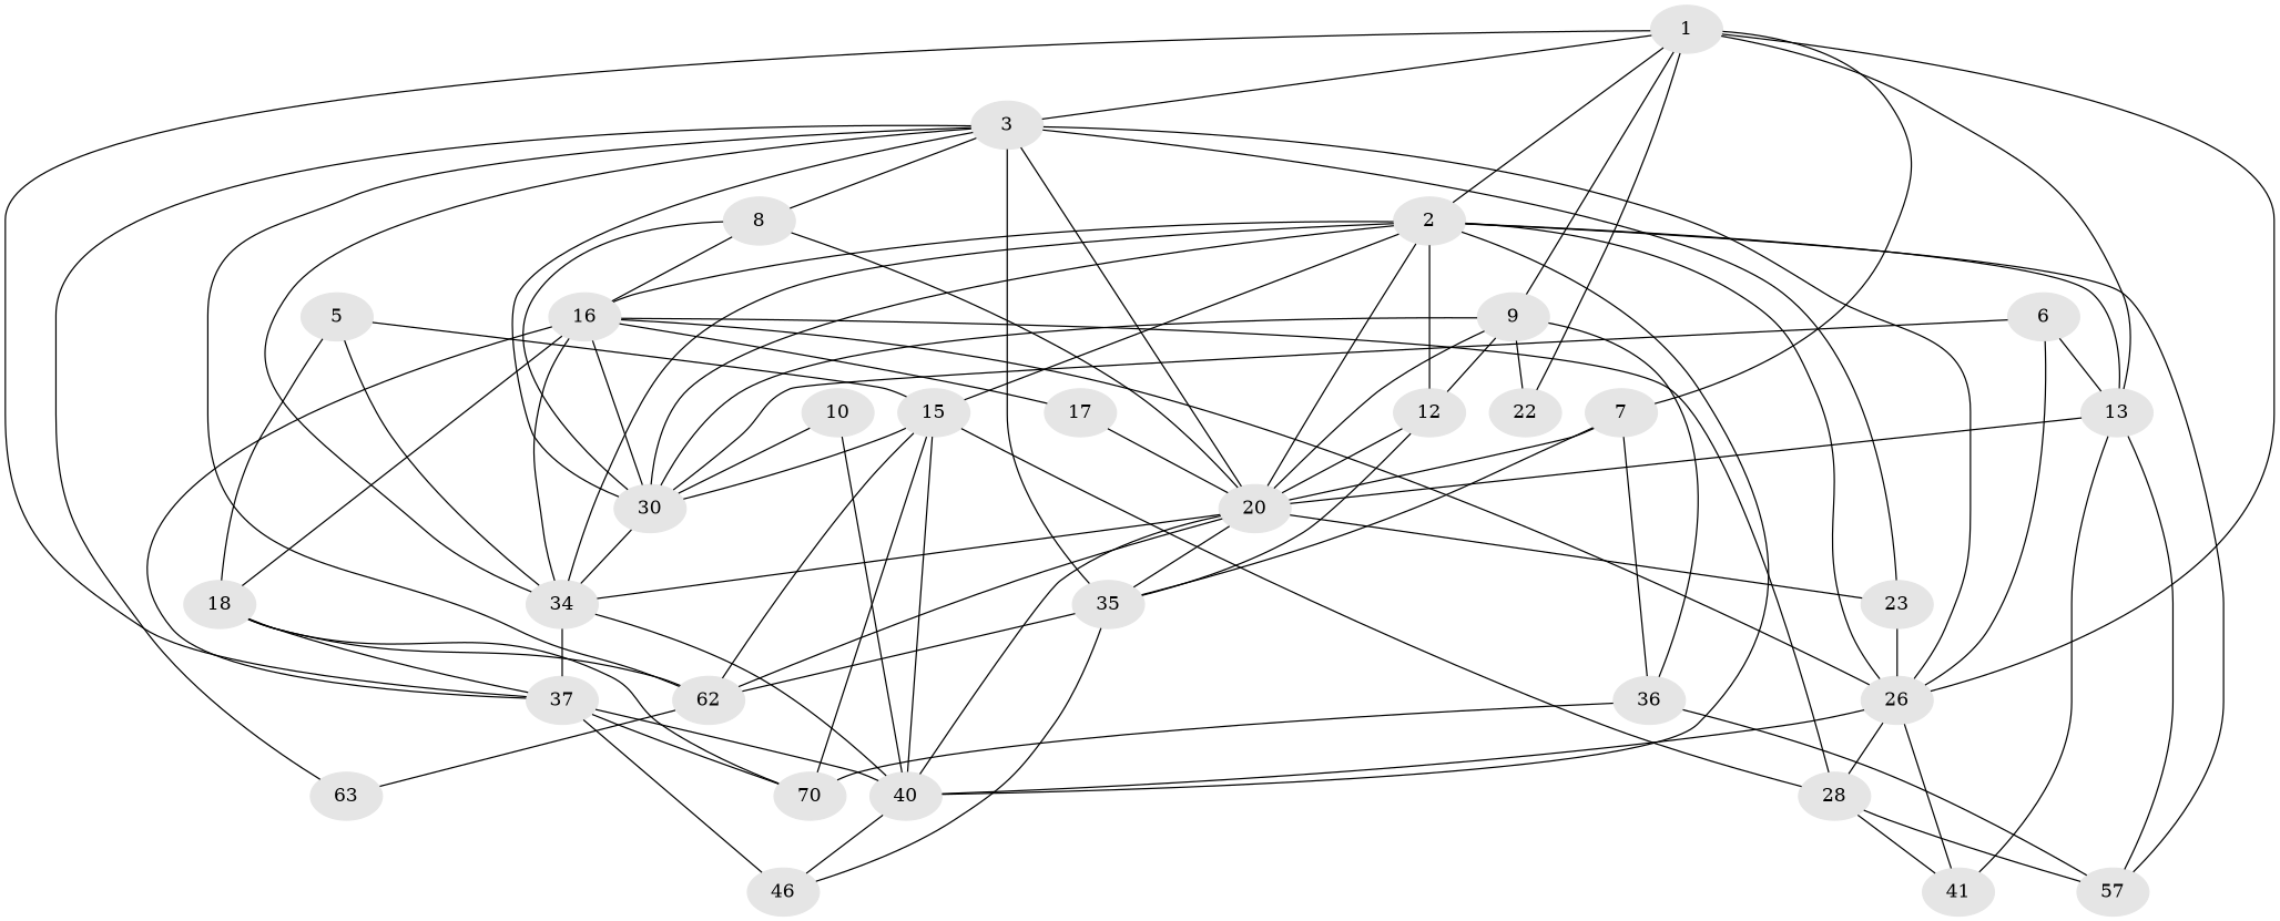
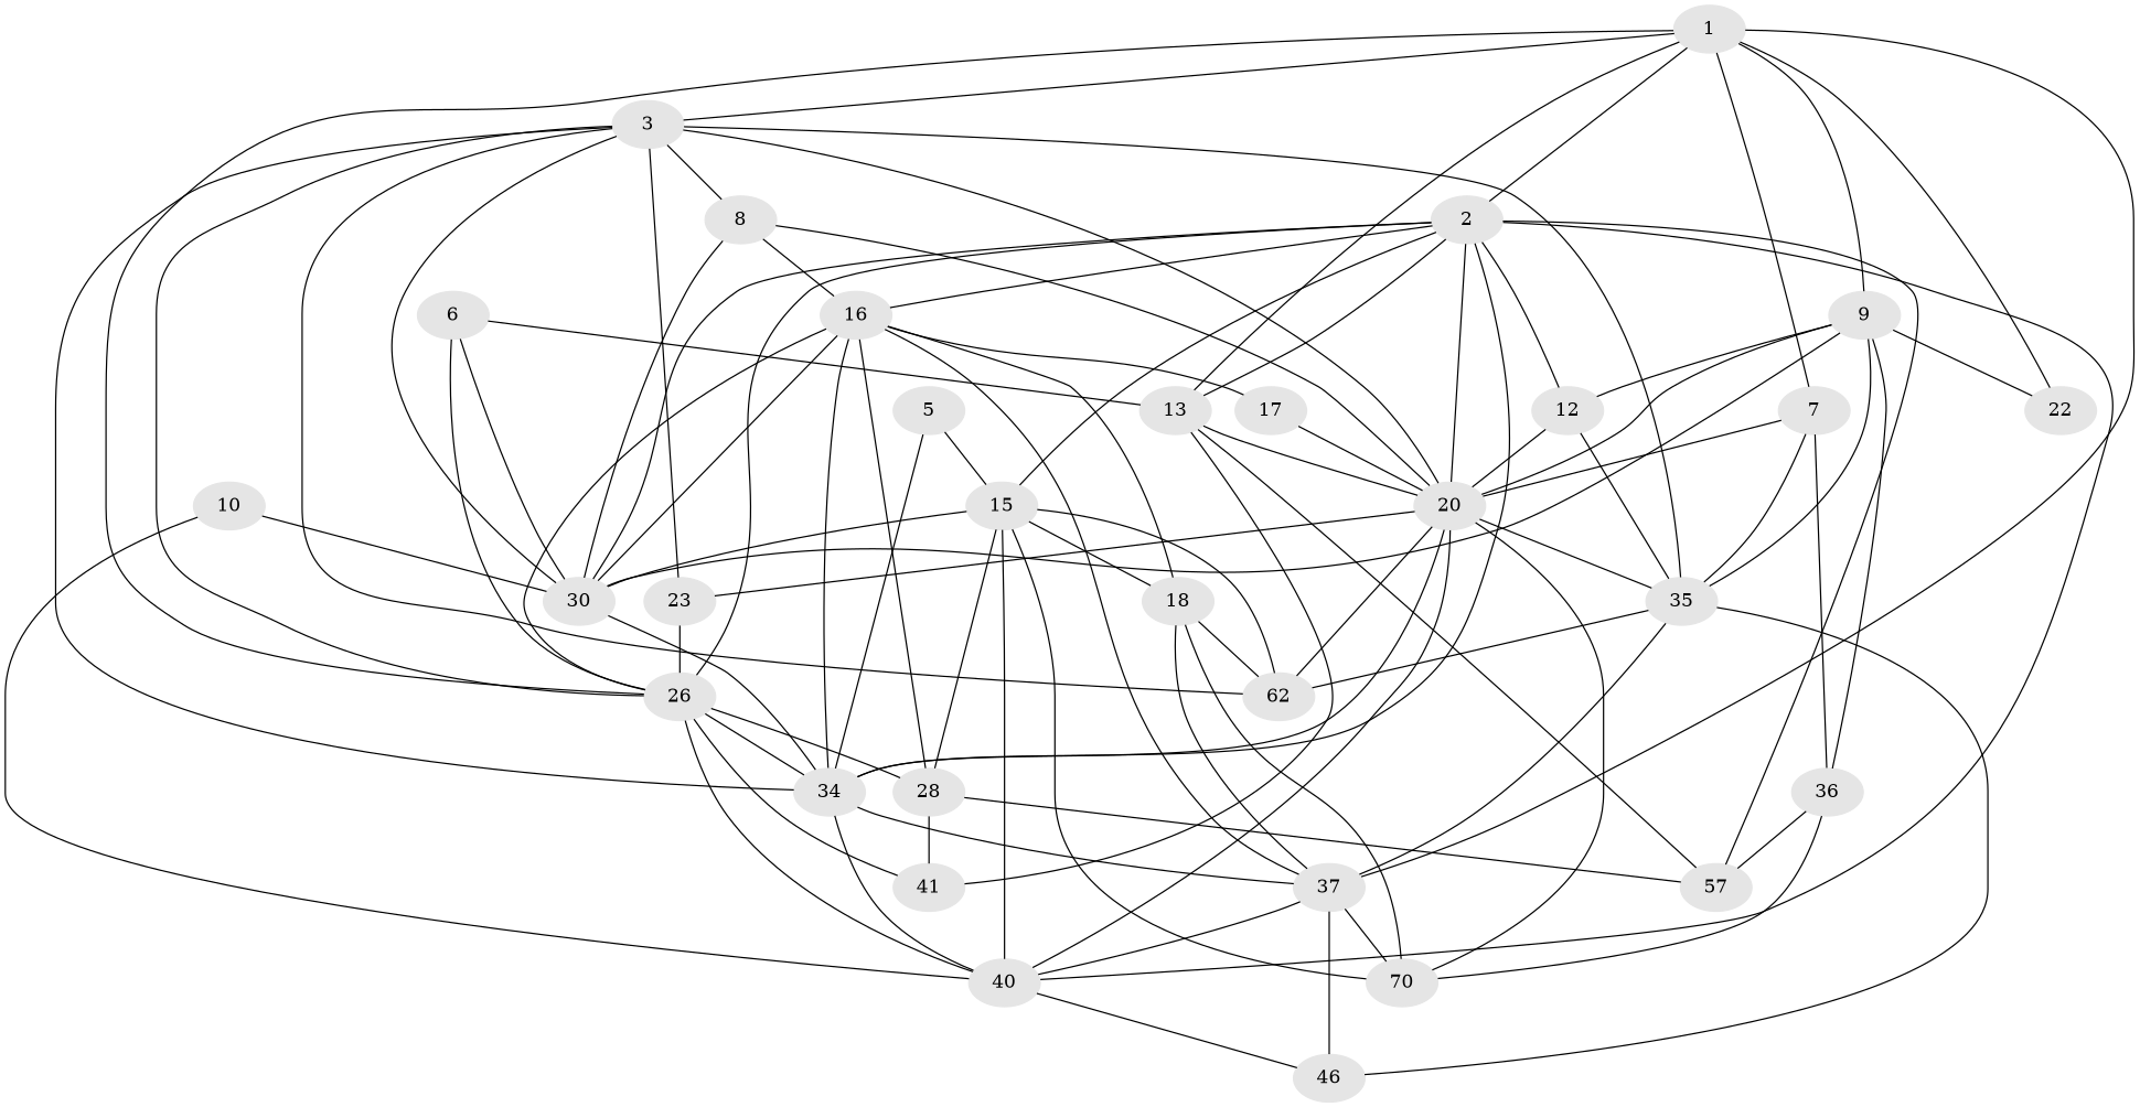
  graph {
    node [color=gray90 style=filled]
    1 [super="+45+4"]
    2 [super="+19+11"]
    3 [super="+54+24"]
    7
    9 [super="+14"]
    13 [super="+67+31"]
    22
    26 [super="+53+27"]
    37 [super="+56+52"]
    30 [super="+60+51"]
    12 [super="+68"]
    15 [super="+29+73"]
    16 [super="+48"]
    20 [super="+42+39+32"]
    34 [super="+49+38"]
    40 [super="+50+44+47"]
    57 [super="+58"]
    8 [super="+65"]
    23 [super="+25"]
    35 [super="+75+66"]
    62 [super="+71"]
-   63
    36 [super="+55+79"]
    41
    28 [super="+59"]
    70 [super="+72"]
    46
    18
    17
    5
    6
    10
    1 -- 2
    1 -- 3
    1 -- 7
    1 -- 9
    1 -- 13
    1 -- 22
    1 -- 26
    1 -- 37
    2 -- 13 [weight=2]
    2 -- 26
    2 -- 30
    2 -- 12 [weight=2]
    2 -- 15 [weight=2]
    2 -- 16
    2 -- 20
    2 -- 34
    2 -- 40
    2 -- 57
    3 -- 26
    3 -- 30 [weight=2]
    3 -- 20 [weight=2]
    3 -- 34
    3 -- 8
    3 -- 23
    3 -- 35 [weight=2]
    3 -- 62
-   3 -- 63
    7 -- 20
    7 -- 35
    7 -- 36
    9 -- 22
    9 -- 30
    9 -- 12
    9 -- 20
+   9 -- 35
    9 -- 36
    13 -- 20
    13 -- 57 [weight=2]
    13 -- 41
+   26 -- 34 [weight=2]
    26 -- 40
    26 -- 41
    26 -- 28
    37 -- 40
    37 -- 70
    37 -- 46 [weight=2]
    30 -- 34
    12 -- 20
    12 -- 35
    15 -- 30
    15 -- 40
    15 -- 62
    15 -- 28
    15 -- 70 [weight=2]
-   5 -- 18
+   15 -- 18
    16 -- 26
    16 -- 37
    16 -- 30
    16 -- 34
    16 -- 28
    16 -- 18
    16 -- 17
    20 -- 34
    20 -- 40
    20 -- 23
    20 -- 35 [weight=2]
    20 -- 62
+   20 -- 70
    34 -- 37
    34 -- 40
    40 -- 46
    8 -- 30
    8 -- 16
    8 -- 20
    23 -- 26
+   35 -- 37 [weight=2]
    35 -- 62
    35 -- 46
-   62 -- 63
    36 -- 57 [weight=2]
    36 -- 70
    28 -- 57
    28 -- 41
    18 -- 37
    18 -- 62
    18 -- 70
    17 -- 20
    5 -- 15
    5 -- 34
    6 -- 13
    6 -- 26
    6 -- 30
    10 -- 30
    10 -- 40 [weight=2]
  }
